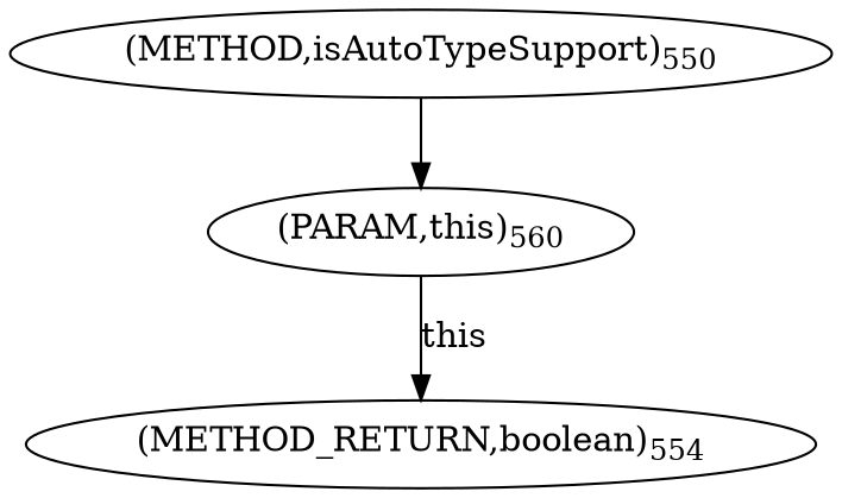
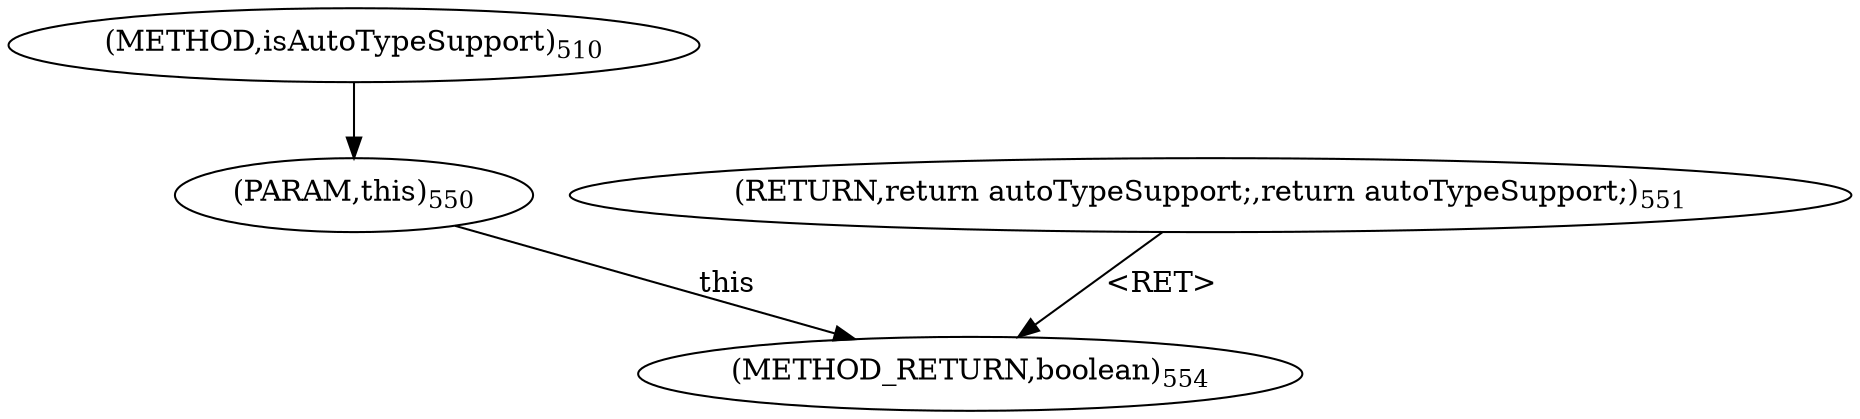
  digraph {
-   n1 [label=<(METHOD,isAutoTypeSupport)<SUB>550</SUB>>]
-   n2 [label=<(PARAM,this)<SUB>560</SUB>>]
+   n1 [label=<(METHOD,isAutoTypeSupport)<SUB>510</SUB>>]
+   n2 [label=<(PARAM,this)<SUB>550</SUB>>]
    n3 [label=<(METHOD_RETURN,boolean)<SUB>554</SUB>>]
+   n4 [label=<(RETURN,return autoTypeSupport;,return autoTypeSupport;)<SUB>551</SUB>>]
    n1 -> n2
    n2 -> n3 [label=this]
+   n4 -> n3 [label="&lt;RET&gt;"]
  }
